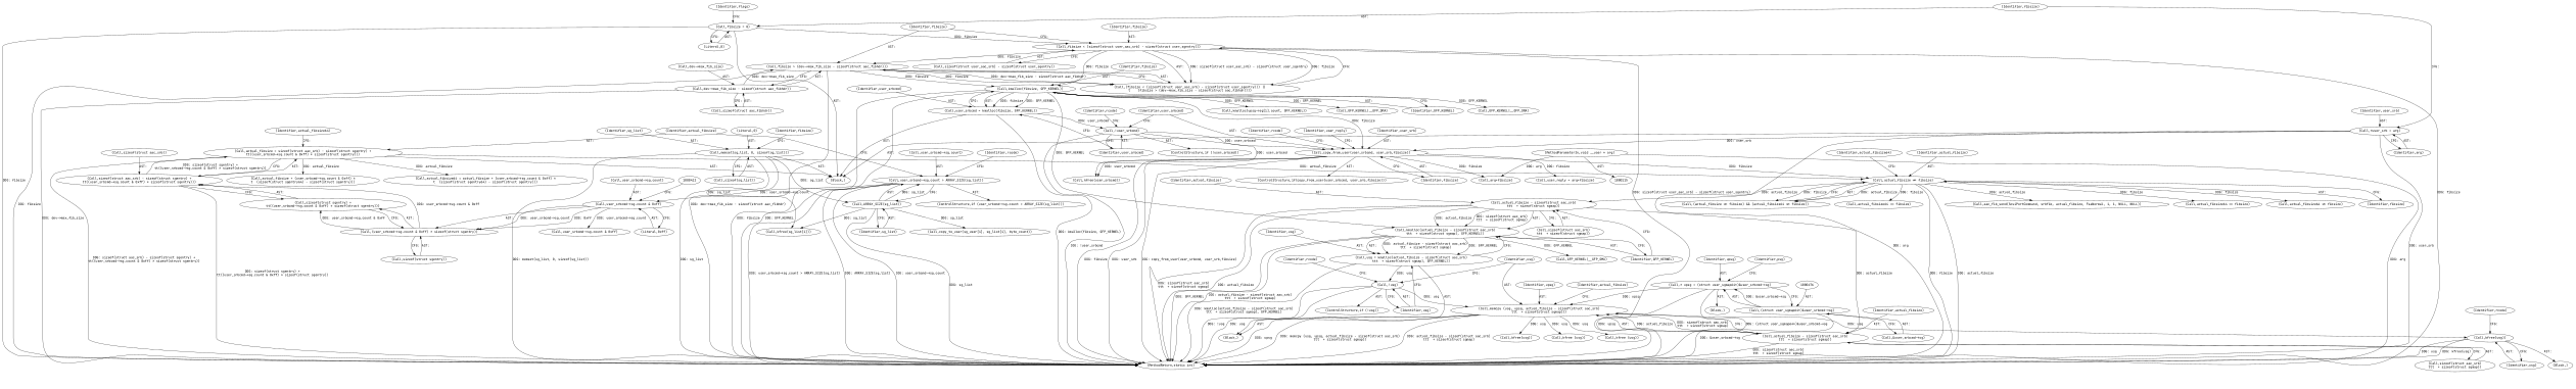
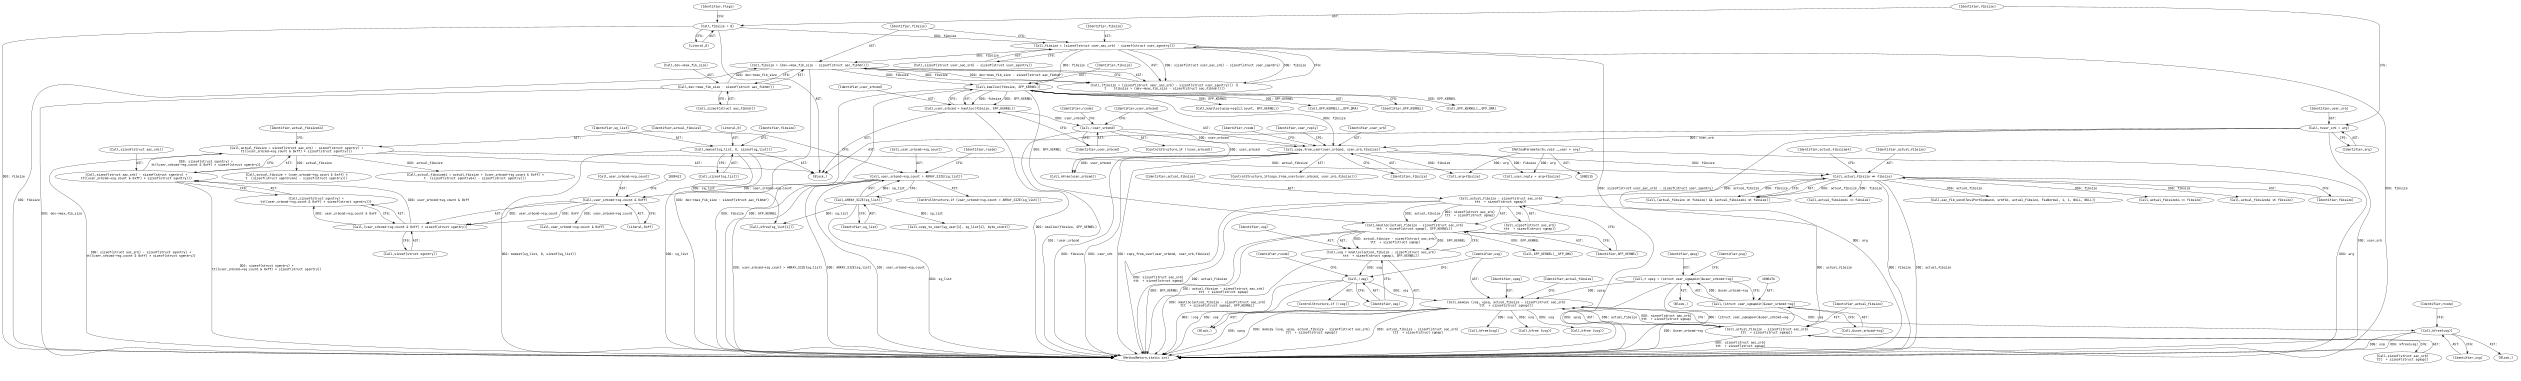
  digraph {
    fontname="JetBrains Mono"
    node [fontname="JetBrains Mono"]
    edge [fontname="JetBrains Mono"]
    n1 [label="(Call,kfree(usg))"]
    n2 [label="(Block,)"]
    n3 [label="(Identifier,usg)"]
    n4 [label="(MethodReturn,static int)"]
    n5 [label="(Call,memcpy (usg, upsg, actual_fibsize - sizeof(struct aac_srb)\n\t\t\t  + sizeof(struct sgmap)))"]
    n6 [label="(Call,actual_fibsize - sizeof(struct aac_srb)\n\t\t\t  + sizeof(struct sgmap))"]
    n7 [label="(Block,)"]
    n8 [label="(Call,kfree (usg))"]
    n9 [label="(Call,kfree(usg))"]
    n10 [label="(Call,kfree (usg))"]
    n11 [label="(Call,sizeof(struct aac_srb)\n\t\t\t  + sizeof(struct sgmap))"]
    n12 [label="(Call,!usg)"]
    n13 [label="(ControlStructure,if (!usg))"]
    n14 [label="(Identifier,usg)"]
    n15 [label="(Call,usg = kmalloc(actual_fibsize - sizeof(struct aac_srb)\n\t\t\t  + sizeof(struct sgmap), GFP_KERNEL))"]
    n16 [label="(Call,kmalloc(actual_fibsize - sizeof(struct aac_srb)\n\t\t\t  + sizeof(struct sgmap), GFP_KERNEL))"]
    n17 [label="(Call,GFP_KERNEL|__GFP_DMA)"]
    n18 [label="(Identifier,GFP_KERNEL)"]
    n19 [label="(Call,actual_fibsize - sizeof(struct aac_srb)\n\t\t\t  + sizeof(struct sgmap))"]
    n20 [label="(Call,sizeof(struct aac_srb)\n\t\t\t  + sizeof(struct sgmap))"]
    n21 [label="(Call,actual_fibsize != fibsize)"]
    n22 [label="(Call,actual_fibsize64 != fibsize)"]
    n23 [label="(Identifier,fibsize)"]
    n24 [label="(Call,(actual_fibsize != fibsize) && (actual_fibsize64 != fibsize))"]
    n25 [label="(Call,actual_fibsize64 == fibsize)"]
    n26 [label="(Call,aac_fib_send(ScsiPortCommand, srbfib, actual_fibsize, FsaNormal, 1, 1, NULL, NULL))"]
    n27 [label="(Call,actual_fibsize64 == fibsize)"]
    n28 [label="(Call,actual_fibsize = sizeof(struct aac_srb) - sizeof(struct sgentry) +\n\t\t((user_srbcmd->sg.count & 0xff) * sizeof(struct sgentry)))"]
    n29 [label="(Call,sizeof(struct aac_srb) - sizeof(struct sgentry) +\n\t\t((user_srbcmd->sg.count & 0xff) * sizeof(struct sgentry)))"]
    n30 [label="(Call,actual_fibsize + (user_srbcmd->sg.count & 0xff) *\n\t  (sizeof(struct sgentry64) - sizeof(struct sgentry)))"]
    n31 [label="(Block,)"]
    n32 [label="(Call,actual_fibsize64 = actual_fibsize + (user_srbcmd->sg.count & 0xff) *\n\t  (sizeof(struct sgentry64) - sizeof(struct sgentry)))"]
    n33 [label="(Call,sizeof(struct sgentry) +\n\t\t((user_srbcmd->sg.count & 0xff) * sizeof(struct sgentry)))"]
    n34 [label="(Call,(user_srbcmd->sg.count & 0xff) * sizeof(struct sgentry))"]
    n35 [label="(Call,sizeof(struct sgentry))"]
    n36 [label="(Call,user_srbcmd->sg.count & 0xff)"]
    n37 [label="(Call,user_srbcmd->sg.count & 0xff)"]
    n38 [label="(Literal,0xff)"]
    n39 [label="(Call,user_srbcmd->sg.count > ARRAY_SIZE(sg_list))"]
    n40 [label="(Call,ARRAY_SIZE(sg_list))"]
    n41 [label="(ControlStructure,if (user_srbcmd->sg.count > ARRAY_SIZE(sg_list)))"]
    n42 [label="(Identifier,sg_list)"]
    n43 [label="(Call,copy_to_user(sg_user[i], sg_list[i], byte_count))"]
    n44 [label="(Call,kfree(sg_list[i]))"]
    n45 [label="(Call,memset(sg_list, 0, sizeof(sg_list)))"]
    n46 [label="(Call,sizeof(sg_list))"]
    n47 [label="(Call,copy_from_user(user_srbcmd, user_srb,fibsize))"]
    n48 [label="(ControlStructure,if(copy_from_user(user_srbcmd, user_srb,fibsize)))"]
    n49 [label="(Identifier,fibsize)"]
    n50 [label="(Call,kfree(user_srbcmd))"]
    n51 [label="(Call,user_reply = arg+fibsize)"]
    n52 [label="(Call,arg+fibsize)"]
    n53 [label="(Call,!user_srbcmd)"]
    n54 [label="(Identifier,user_srbcmd)"]
    n55 [label="(ControlStructure,if (!user_srbcmd))"]
    n56 [label="(Call,user_srbcmd = kmalloc(fibsize, GFP_KERNEL))"]
    n57 [label="(Call,kmalloc(fibsize, GFP_KERNEL))"]
    n58 [label="(Identifier,GFP_KERNEL)"]
    n59 [label="(Call,GFP_KERNEL|__GFP_DMA)"]
    n60 [label="(Call,kmalloc(upsg->sg[i].count, GFP_KERNEL))"]
    n61 [label="(Call,GFP_KERNEL|__GFP_DMA)"]
    n62 [label="(Call,fibsize > (dev->max_fib_size - sizeof(struct aac_fibhdr)))"]
    n63 [label="(Call,dev->max_fib_size - sizeof(struct aac_fibhdr))"]
    n64 [label="(Call,(fibsize < (sizeof(struct user_aac_srb) - sizeof(struct user_sgentry))) ||\n\t    (fibsize > (dev->max_fib_size - sizeof(struct aac_fibhdr))))"]
    n65 [label="(Call,sizeof(struct aac_fibhdr))"]
    n66 [label="(Call,fibsize < (sizeof(struct user_aac_srb) - sizeof(struct user_sgentry)))"]
    n67 [label="(Call,sizeof(struct user_aac_srb) - sizeof(struct user_sgentry))"]
    n68 [label="(Call,fibsize = 0)"]
    n69 [label="(Literal,0)"]
    n70 [label="(Call,*user_srb = arg)"]
    n71 [label="(Identifier,arg)"]
    n72 [label="(MethodParameterIn,void __user * arg)"]
    1000115
    n74 [label="(Call,* upsg = (struct user_sgmap64*)&user_srbcmd->sg)"]
    n75 [label="(Call,(struct user_sgmap64*)&user_srbcmd->sg)"]
    n76 [label="(Block,)"]
    n77 [label="(Call,&user_srbcmd->sg)"]
    n78 [label="(Identifier,rcode)"]
    n79 [label="(Identifier,user_srb)"]
    n80 [label="(Identifier,fibsize)"]
    n81 [label="(Identifier,flags)"]
    n82 [label="(Identifier,actual_fibsize)"]
    n83 [label="(Identifier,psg)"]
    n84 [label="(Identifier,sg_list)"]
    n85 [label="(Call,dev->max_fib_size)"]
    n86 [label="(Identifier,fibsize)"]
    n87 [label="(Identifier,fibsize)"]
    n88 [label="(Identifier,fibsize)"]
    n89 [label="(Identifier,usg)"]
    n90 [label="(Identifier,usg)"]
    n91 [label="(Identifier,upsg)"]
    n92 [label="(Identifier,actual_fibsize64)"]
    n93 [label="(Identifier,actual_fibsize64)"]
    n94 [label="(Identifier,user_reply)"]
    n95 [label="(Identifier,user_srb)"]
    n96 [label="(Identifier,actual_fibsize)"]
    n97 [label="(Call,user_srbcmd->sg.count)"]
    n98 [label="(Identifier,upsg)"]
    n99 [label="(Call,user_srbcmd->sg.count)"]
    n100 [label="(Identifier,actual_fibsize)"]
    n101 [label="(Call,sizeof(struct aac_srb))"]
    n102 [label="(Identifier,user_srbcmd)"]
    n103 [label="(Identifier,rcode)"]
    n104 [label="(Literal,0)"]
    n105 [label="(Identifier,rcode)"]
    n106 [label="(Identifier,fibsize)"]
    n107 [label="(Identifier,user_srbcmd)"]
    n108 [label="(Identifier,actual_fibsize)"]
    n109 [label="(Identifier,actual_fibsize)"]
    n110 [label="(Identifier,rcode)"]
    n111 [label="(Identifier,rcode)"]
    1000412
    1000476
    n1 -> n2 [label="AST: "]
    n1 -> n3 [label="CFG: "]
    n1 -> n4 [label="DDG: kfree(usg)"]
    n1 -> n4 [label="DDG: usg"]
    n3 -> n1 [label="AST: "]
    n5 -> n1 [label="DDG: usg"]
    n5 -> n4 [label="DDG: upsg"]
    n5 -> n4 [label="DDG: memcpy (usg, upsg, actual_fibsize - sizeof(struct aac_srb)\n\t\t\t  + sizeof(struct sgmap))"]
    n5 -> n4 [label="DDG: actual_fibsize - sizeof(struct aac_srb)\n\t\t\t  + sizeof(struct sgmap)"]
    n5 -> n6 [label="CFG: "]
    n5 -> n7 [label="AST: "]
    n5 -> n8 [label="DDG: usg"]
    n5 -> n9 [label="DDG: usg"]
    n5 -> n10 [label="DDG: usg"]
    n6 -> n4 [label="DDG: sizeof(struct aac_srb)\n\t\t\t  + sizeof(struct sgmap)"]
    n6 -> n5 [label="AST: "]
    n6 -> n5 [label="DDG: actual_fibsize"]
    n6 -> n5 [label="DDG: sizeof(struct aac_srb)\n\t\t\t  + sizeof(struct sgmap)"]
    n6 -> n11 [label="CFG: "]
    n11 -> n6 [label="AST: "]
    n12 -> n4 [label="DDG: !usg"]
    n12 -> n4 [label="DDG: usg"]
    n12 -> n5 [label="DDG: usg"]
    n12 -> n13 [label="AST: "]
    n12 -> n14 [label="CFG: "]
    n14 -> n12 [label="AST: "]
    n14 -> n15 [label="CFG: "]
    n15 -> n4 [label="DDG: kmalloc(actual_fibsize - sizeof(struct aac_srb)\n\t\t\t  + sizeof(struct sgmap), GFP_KERNEL)"]
    n15 -> n7 [label="AST: "]
    n15 -> n12 [label="DDG: usg"]
    n15 -> n16 [label="CFG: "]
    n16 -> n4 [label="DDG: GFP_KERNEL"]
    n16 -> n4 [label="DDG: actual_fibsize - sizeof(struct aac_srb)\n\t\t\t  + sizeof(struct sgmap)"]
    n16 -> n15 [label="AST: "]
    n16 -> n15 [label="DDG: actual_fibsize - sizeof(struct aac_srb)\n\t\t\t  + sizeof(struct sgmap)"]
    n16 -> n15 [label="DDG: GFP_KERNEL"]
    n16 -> n17 [label="DDG: GFP_KERNEL"]
    n16 -> n18 [label="CFG: "]
    n18 -> n16 [label="AST: "]
    n18 -> n19 [label="CFG: "]
    n19 -> n4 [label="DDG: actual_fibsize"]
    n19 -> n4 [label="DDG: sizeof(struct aac_srb)\n\t\t\t  + sizeof(struct sgmap)"]
    n19 -> n6 [label="DDG: actual_fibsize"]
    n19 -> n16 [label="AST: "]
    n19 -> n16 [label="DDG: actual_fibsize"]
    n19 -> n16 [label="DDG: sizeof(struct aac_srb)\n\t\t\t  + sizeof(struct sgmap)"]
    n19 -> n20 [label="CFG: "]
    n20 -> n19 [label="AST: "]
    n21 -> n4 [label="DDG: fibsize"]
    n21 -> n4 [label="DDG: actual_fibsize"]
    n21 -> n19 [label="DDG: actual_fibsize"]
    n21 -> n22 [label="DDG: fibsize"]
    n21 -> n23 [label="CFG: "]
    n21 -> n24 [label="AST: "]
    n21 -> n24 [label="DDG: actual_fibsize"]
    n21 -> n24 [label="DDG: fibsize"]
    n21 -> n25 [label="DDG: fibsize"]
    n21 -> n26 [label="DDG: actual_fibsize"]
    n21 -> n27 [label="DDG: fibsize"]
    n23 -> n21 [label="AST: "]
    n24 -> n21 [label="CFG: "]
    n28 -> n4 [label="DDG: sizeof(struct aac_srb) - sizeof(struct sgentry) +\n\t\t((user_srbcmd->sg.count & 0xff) * sizeof(struct sgentry))"]
    n28 -> n21 [label="DDG: actual_fibsize"]
    n28 -> n29 [label="CFG: "]
    n28 -> n30 [label="DDG: actual_fibsize"]
    n28 -> n31 [label="AST: "]
    n28 -> n32 [label="DDG: actual_fibsize"]
    n29 -> n4 [label="DDG: sizeof(struct sgentry) +\n\t\t((user_srbcmd->sg.count & 0xff) * sizeof(struct sgentry))"]
    n29 -> n28 [label="AST: "]
    n29 -> n28 [label="DDG: sizeof(struct sgentry) +\n\t\t((user_srbcmd->sg.count & 0xff) * sizeof(struct sgentry))"]
    n29 -> n33 [label="CFG: "]
    n33 -> n29 [label="AST: "]
    n33 -> n34 [label="CFG: "]
    n34 -> n29 [label="DDG: user_srbcmd->sg.count & 0xff"]
    n34 -> n33 [label="AST: "]
    n34 -> n33 [label="DDG: user_srbcmd->sg.count & 0xff"]
    n34 -> n35 [label="CFG: "]
    n35 -> n34 [label="AST: "]
    n36 -> n34 [label="AST: "]
    n36 -> n34 [label="DDG: user_srbcmd->sg.count"]
    n36 -> n34 [label="DDG: 0xff"]
    n36 -> n37 [label="DDG: user_srbcmd->sg.count"]
    n36 -> n38 [label="CFG: "]
    n38 -> n36 [label="AST: "]
    n39 -> n4 [label="DDG: ARRAY_SIZE(sg_list)"]
    n39 -> n4 [label="DDG: user_srbcmd->sg.count"]
    n39 -> n4 [label="DDG: user_srbcmd->sg.count > ARRAY_SIZE(sg_list)"]
    n39 -> n36 [label="DDG: user_srbcmd->sg.count"]
    n39 -> n40 [label="CFG: "]
    n39 -> n41 [label="AST: "]
    n40 -> n4 [label="DDG: sg_list"]
    n40 -> n39 [label="AST: "]
    n40 -> n39 [label="DDG: sg_list"]
    n40 -> n42 [label="CFG: "]
    n40 -> n43 [label="DDG: sg_list"]
    n40 -> n44 [label="DDG: sg_list"]
    n42 -> n40 [label="AST: "]
    n45 -> n4 [label="DDG: sg_list"]
    n45 -> n4 [label="DDG: memset(sg_list, 0, sizeof(sg_list))"]
    n45 -> n31 [label="AST: "]
-   n45 -> n40 [label="DDG: sg_list"]
    n45 -> n44 [label="DDG: sg_list"]
    n45 -> n46 [label="CFG: "]
    n46 -> n45 [label="AST: "]
    n47 -> n4 [label="DDG: user_srb"]
    n47 -> n4 [label="DDG: copy_from_user(user_srbcmd, user_srb,fibsize)"]
    n47 -> n4 [label="DDG: fibsize"]
    n47 -> n21 [label="DDG: fibsize"]
    n47 -> n48 [label="AST: "]
    n47 -> n49 [label="CFG: "]
    n47 -> n50 [label="DDG: user_srbcmd"]
    n47 -> n51 [label="DDG: fibsize"]
    n47 -> n52 [label="DDG: fibsize"]
    n49 -> n47 [label="AST: "]
    n53 -> n4 [label="DDG: !user_srbcmd"]
    n53 -> n47 [label="DDG: user_srbcmd"]
    n53 -> n50 [label="DDG: user_srbcmd"]
    n53 -> n54 [label="CFG: "]
    n53 -> n55 [label="AST: "]
    n54 -> n53 [label="AST: "]
    n54 -> n56 [label="CFG: "]
    n56 -> n4 [label="DDG: kmalloc(fibsize, GFP_KERNEL)"]
    n56 -> n31 [label="AST: "]
    n56 -> n53 [label="DDG: user_srbcmd"]
    n56 -> n57 [label="CFG: "]
    n57 -> n4 [label="DDG: fibsize"]
    n57 -> n4 [label="DDG: GFP_KERNEL"]
    n57 -> n16 [label="DDG: GFP_KERNEL"]
    n57 -> n47 [label="DDG: fibsize"]
    n57 -> n56 [label="AST: "]
    n57 -> n56 [label="DDG: fibsize"]
    n57 -> n56 [label="DDG: GFP_KERNEL"]
    n57 -> n58 [label="CFG: "]
    n57 -> n59 [label="DDG: GFP_KERNEL"]
    n57 -> n60 [label="DDG: GFP_KERNEL"]
    n57 -> n61 [label="DDG: GFP_KERNEL"]
    n58 -> n57 [label="AST: "]
    n62 -> n4 [label="DDG: fibsize"]
    n62 -> n4 [label="DDG: dev->max_fib_size - sizeof(struct aac_fibhdr)"]
    n62 -> n57 [label="DDG: fibsize"]
    n62 -> n63 [label="CFG: "]
    n62 -> n64 [label="AST: "]
    n62 -> n64 [label="DDG: fibsize"]
    n62 -> n64 [label="DDG: dev->max_fib_size - sizeof(struct aac_fibhdr)"]
    n63 -> n4 [label="DDG: dev->max_fib_size"]
    n63 -> n62 [label="AST: "]
    n63 -> n62 [label="DDG: dev->max_fib_size"]
    n63 -> n65 [label="CFG: "]
    n64 -> n62 [label="CFG: "]
    n64 -> n66 [label="CFG: "]
    n65 -> n63 [label="AST: "]
    n66 -> n4 [label="DDG: sizeof(struct user_aac_srb) - sizeof(struct user_sgentry)"]
    n66 -> n4 [label="DDG: fibsize"]
    n66 -> n57 [label="DDG: fibsize"]
    n66 -> n62 [label="DDG: fibsize"]
    n66 -> n64 [label="AST: "]
    n66 -> n64 [label="DDG: fibsize"]
    n66 -> n64 [label="DDG: sizeof(struct user_aac_srb) - sizeof(struct user_sgentry)"]
    n66 -> n67 [label="CFG: "]
    n67 -> n66 [label="AST: "]
    n68 -> n4 [label="DDG: fibsize"]
    n68 -> n31 [label="AST: "]
    n68 -> n66 [label="DDG: fibsize"]
    n68 -> n69 [label="CFG: "]
    n69 -> n68 [label="AST: "]
    n70 -> n4 [label="DDG: arg"]
    n70 -> n4 [label="DDG: user_srb"]
    n70 -> n31 [label="AST: "]
    n70 -> n47 [label="DDG: user_srb"]
    n70 -> n71 [label="CFG: "]
    n71 -> n70 [label="AST: "]
    n72 -> n4 [label="DDG: arg"]
+   n72 -> n51 [label="DDG: arg"]
    n72 -> n52 [label="DDG: arg"]
    n72 -> 1000115 [label="AST: "]
    n74 -> n4 [label="DDG: upsg"]
    n74 -> n4 [label="DDG: (struct user_sgmap64*)&user_srbcmd->sg"]
    n74 -> n5 [label="DDG: upsg"]
    n74 -> n75 [label="CFG: "]
    n74 -> n76 [label="AST: "]
    n75 -> n4 [label="DDG: &user_srbcmd->sg"]
    n75 -> n74 [label="AST: "]
    n75 -> n74 [label="DDG: &user_srbcmd->sg"]
    n75 -> n77 [label="CFG: "]
    n77 -> n75 [label="AST: "]
    n78 -> n39 [label="CFG: "]
    n79 -> n70 [label="AST: "]
    n80 -> n66 [label="AST: "]
    n81 -> n68 [label="CFG: "]
    n82 -> n28 [label="AST: "]
    n82 -> n39 [label="CFG: "]
    n83 -> n74 [label="CFG: "]
    n84 -> n45 [label="AST: "]
    n85 -> n63 [label="AST: "]
    n86 -> n68 [label="AST: "]
    n86 -> n70 [label="CFG: "]
    n87 -> n62 [label="AST: "]
    n87 -> n66 [label="CFG: "]
    n88 -> n57 [label="AST: "]
    n89 -> n5 [label="AST: "]
    n89 -> n12 [label="CFG: "]
    n90 -> n15 [label="AST: "]
    n91 -> n5 [label="AST: "]
    n92 -> n21 [label="CFG: "]
    n93 -> n28 [label="CFG: "]
    n94 -> n47 [label="CFG: "]
    n95 -> n47 [label="AST: "]
    n96 -> n21 [label="AST: "]
    n97 -> n39 [label="AST: "]
    n98 -> n74 [label="AST: "]
    n99 -> n36 [label="AST: "]
    n100 -> n19 [label="AST: "]
    n101 -> n29 [label="AST: "]
    n102 -> n47 [label="AST: "]
    n102 -> n53 [label="CFG: "]
    n103 -> n53 [label="CFG: "]
    n104 -> n45 [label="AST: "]
    n105 -> n47 [label="CFG: "]
    n106 -> n45 [label="CFG: "]
    n107 -> n56 [label="AST: "]
    n108 -> n5 [label="CFG: "]
    n109 -> n6 [label="AST: "]
    n110 -> n1 [label="CFG: "]
    n111 -> n12 [label="CFG: "]
    1000412 -> n36 [label="CFG: "]
    1000476 -> n75 [label="AST: "]
  }
